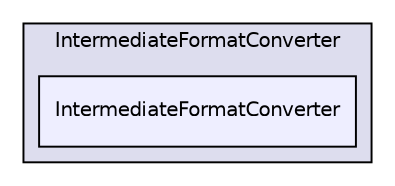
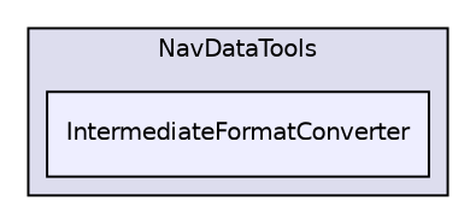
  digraph {
    compound=true
    n1 [fillcolor="#eeeeff" fontname=Helvetica fontsize=10 label=IntermediateFormatConverter pencolor=black shape=box style=filled]
    subgraph cluster_1 {
      bgcolor="#ddddee"
      fontname=Helvetica
      fontsize=10
-     label=IntermediateFormatConverter
+     label=NavDataTools
      pencolor=black
      n1
    }
  }
